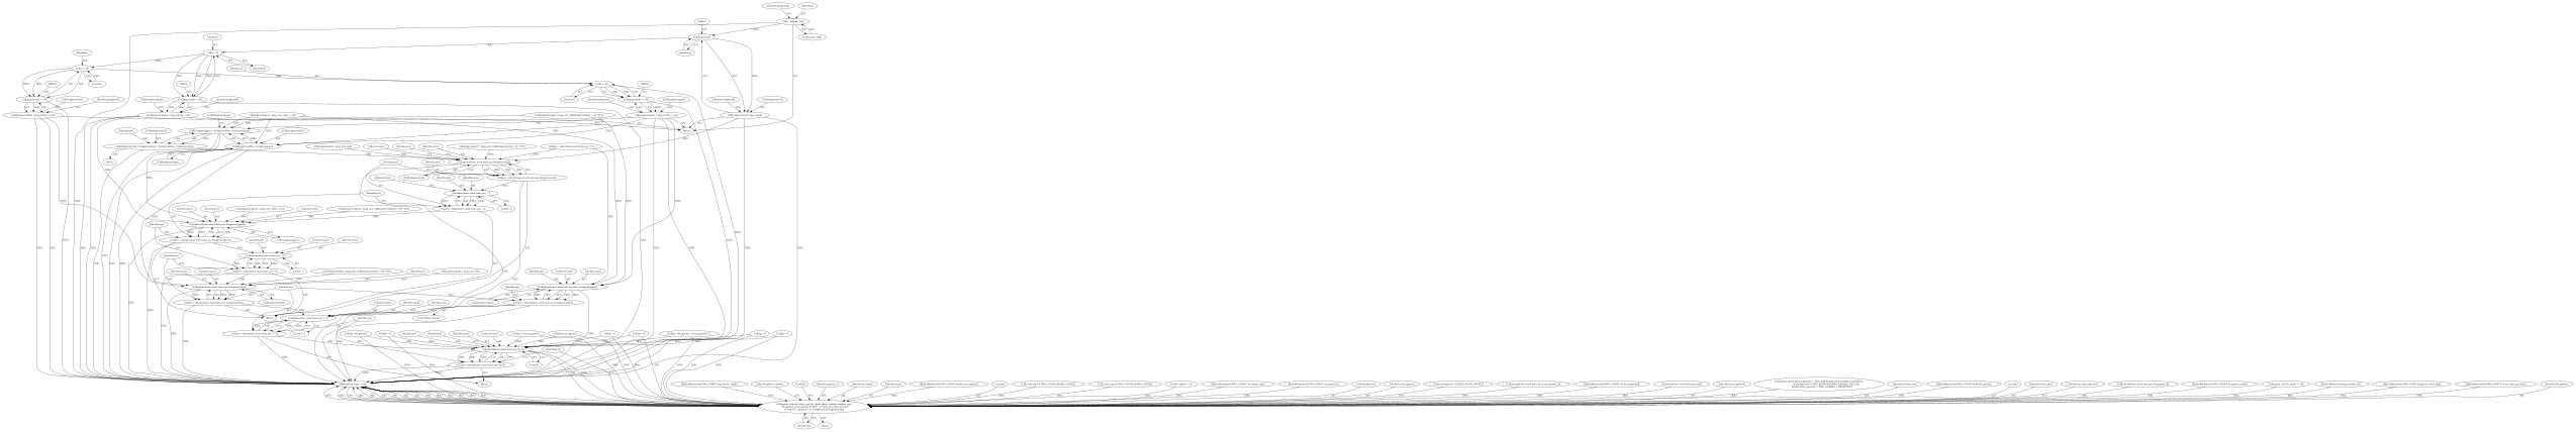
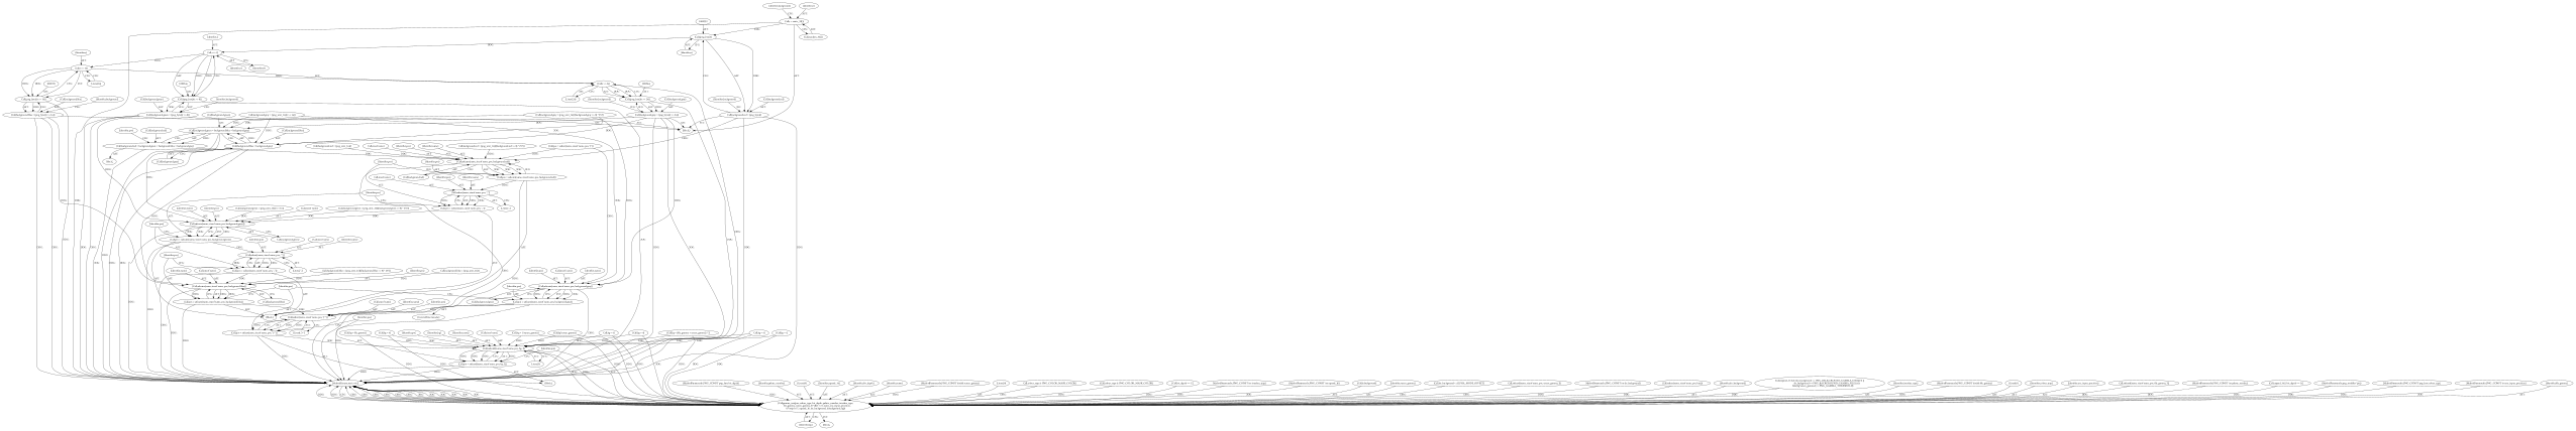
  digraph {
    fontname="EB Garamond"
    node [fontname="EB Garamond"]
    edge [fontname="EB Garamond"]
-   n1 [label="(Call,r = random_32())"]
+   n1 [label="(Call,r = static_32())"]
    n2 [label="(Call,(png_byte)r)"]
    n3 [label="(MethodReturn,static void)"]
    n4 [label="(Block,)"]
    n5 [label="(Call,random_32())"]
    n6 [label="(Call,background.red = (png_byte)r)"]
    n7 [label="(Call,r >> 8)"]
    n8 [label="(Identifier,r)"]
    n9 [label="(Call,gamma_test(pm, colour_type, bit_depth, palette_number, interlace_type,\n      file_gamma, screen_gamma, 0/*sBIT*/, 0, name, use_input_precision,\n 0/*strip 16*/, expand_16, do_background, &background, bg))"]
    n10 [label="(Call,safecatn(name, sizeof name, pos, background.red))"]
    n11 [label="(Call,(png_byte)(r >> 8))"]
    n12 [label="(Call,r >> 16)"]
    n13 [label="(Identifier,8)"]
    n14 [label="(Call,pos = safecatn(name, sizeof name, pos, background.red))"]
    n15 [label="(Call,background.red)"]
    n16 [label="(Call,safecat(name, sizeof name, pos, \",\"))"]
    n17 [label="(Block,)"]
    n18 [label="(Call,pos = safecat(name, sizeof name, pos, \",\"))"]
    n19 [label="(Literal,\",\")"]
    n20 [label="(Call,safecatn(name, sizeof name, pos, background.green))"]
    n21 [label="(Call,pos = safecatn(name, sizeof name, pos, background.green))"]
    n22 [label="(Call,background.green)"]
    n23 [label="(Call,safecat(name, sizeof name, pos, \",\"))"]
    n24 [label="(Call,pos = safecat(name, sizeof name, pos, \",\"))"]
    n25 [label="(Literal,\",\")"]
    n26 [label="(Call,safecatn(name, sizeof name, pos, background.blue))"]
    n27 [label="(Call,pos = safecatn(name, sizeof name, pos, background.blue))"]
    n28 [label="(Call,background.blue)"]
    n29 [label="(Call,safecat(name, sizeof name, pos, \")^\"))"]
    n30 [label="(Call,pos = safecat(name, sizeof name, pos, \")^\"))"]
    n31 [label="(Literal,\")^\")"]
    n32 [label="(Call,safecatd(name, sizeof name, pos, bg, 3))"]
    n33 [label="(Block,)"]
    n34 [label="(Call,pos = safecatd(name, sizeof name, pos, bg, 3))"]
    n35 [label="(Literal,3)"]
    n36 [label="(Identifier,bg)"]
    n37 [label="(Block,)"]
    n38 [label="(Call,background.green = (png_byte)(r >> 8))"]
    n39 [label="(Call,(png_byte)(r >> 16))"]
    n40 [label="(Call,r >> 24)"]
    n41 [label="(Literal,16)"]
    n42 [label="(Call,background.blue = (png_byte)(r >> 16))"]
    n43 [label="(Call,(png_byte)(r >> 24))"]
    n44 [label="(Literal,24)"]
    n45 [label="(Call,background.gray = (png_byte)(r >> 24))"]
    n46 [label="(Call,background.green = background.blue = background.gray)"]
    n47 [label="(Call,background.blue = background.gray)"]
-   n48 [label="(Call,safecatn(name, sizeof name, precision, background.gray))"]
+   n48 [label="(Call,safecatn(name, sizeof name, pos, background.gray))"]
    n49 [label="(Call,background.red = background.green = background.blue = background.gray)"]
    n50 [label="(Call,background.gray)"]
    n51 [label="(Call,pos = safecatn(name, sizeof name, pos, background.gray))"]
    n52 [label="(Call,background.gray)"]
    n53 [label="(Block,)"]
    n54 [label="(ControlStructure,else)"]
    n55 [label="(MethodParameterIn,PNG_CONST png_byte bit_depth)"]
    n56 [label="(Call,background.blue)"]
    n57 [label="(Call,bg = file_gamma)"]
    n58 [label="(Identifier,pos)"]
    n59 [label="(Call,bg = 1/screen_gamma)"]
    n60 [label="(Call,background.blue = (png_uint_16)((background.blue >> 8) * 257))"]
    n61 [label="(Identifier,palette_number)"]
    n62 [label="(Literal,0)"]
    n63 [label="(Identifier,expand_16)"]
    n64 [label="(Call,background.red)"]
    n65 [label="(Identifier,background)"]
    n66 [label="(Identifier,bit_depth)"]
    n67 [label="(Identifier,pos)"]
    n68 [label="(Call,sizeof name)"]
    n69 [label="(Call,background.red = (png_uint_16)r)"]
    n70 [label="(Identifier,background)"]
    n71 [label="(Call,sizeof name)"]
    n72 [label="(Identifier,pos)"]
    n73 [label="(Identifier,name)"]
    n74 [label="(Identifier,name)"]
    n75 [label="(Identifier,r)"]
    n76 [label="(Identifier,background)"]
    n77 [label="(MethodParameterIn,PNG_CONST double screen_gamma)"]
    n78 [label="(Identifier,pos)"]
    n79 [label="(Literal,0)"]
    n80 [label="(Call,colour_type & PNG_COLOR_MASK_COLOR)"]
    n81 [label="(Call,colour_type & PNG_COLOR_MASK_COLOR)"]
    n82 [label="(Call,bg = 4)"]
    n83 [label="(Call,bit_depth == 12)"]
    n84 [label="(MethodParameterIn,PNG_CONST int interlace_type)"]
    n85 [label="(Identifier,pos)"]
    n86 [label="(MethodParameterIn,PNG_CONST int expand_16)"]
    n87 [label="(Call,&background)"]
    n88 [label="(Call,background.red)"]
    n89 [label="(Call,background.green)"]
    n90 [label="(Identifier,pm)"]
    n91 [label="(Call,background.green = (png_uint_16)(r >> 16))"]
    n92 [label="(Call,bg*screen_gamma)"]
    n93 [label="(Identifier,screen_gamma)"]
    n94 [label="(Call,bg = (file_gamma + screen_gamma) / 3)"]
    n95 [label="(Identifier,name)"]
    n96 [label="(Call,background.gray)"]
    n97 [label="(Identifier,bg)"]
    n98 [label="(Identifier,pos)"]
    n99 [label="(Identifier,pos)"]
    n100 [label="(Identifier,name)"]
    n101 [label="(Call,background.green)"]
    n102 [label="(Identifier,pos)"]
    n103 [label="(Call,do_background < ALPHA_MODE_OFFSET)"]
    n104 [label="(Identifier,pos)"]
    n105 [label="(Identifier,r)"]
    n106 [label="(Call,background.gray = (png_uint_16)((background.gray >> 8) * 257))"]
    n107 [label="(Call,background.blue = (png_uint_16)r)"]
    n108 [label="(Call,sizeof name)"]
    n109 [label="(Call,sizeof name)"]
    n110 [label="(Identifier,pos)"]
    n111 [label="(Identifier,name)"]
    n112 [label="(Call,bg = 4)"]
    n113 [label="(Identifier,pos)"]
    n114 [label="(Call,sizeof name)"]
    n115 [label="(Call,sizeof name)"]
    n116 [label="(Call,safecatd(name, sizeof name, pos, screen_gamma, 3))"]
    n117 [label="(Call,background.green = (png_uint_16)((background.green >> 8) * 257))"]
    n118 [label="(Identifier,pos)"]
    n119 [label="(MethodParameterIn,PNG_CONST int do_background)"]
    n120 [label="(Call,safecat(name, sizeof name, pos, base))"]
    n121 [label="(Identifier,name)"]
    n122 [label="(Identifier,background)"]
    n123 [label="(Identifier,do_background)"]
    n124 [label="(Identifier,r)"]
    n125 [label="(Identifier,pos)"]
    n126 [label="(Call,bg = 4)"]
    n127 [label="(Call,expand_16 && (do_background == PNG_BACKGROUND_GAMMA_UNIQUE ||\n                           do_background == PNG_BACKGROUND_GAMMA_FILE) &&\n            fabs(bg*screen_gamma-1) > PNG_GAMMA_THRESHOLD)"]
    n128 [label="(Identifier,background)"]
    n129 [label="(Identifier,interlace_type)"]
    n130 [label="(Identifier,name)"]
    n131 [label="(Identifier,name)"]
    n132 [label="(MethodParameterIn,PNG_CONST double file_gamma)"]
    n133 [label="(Literal,0)"]
    n134 [label="(Identifier,pos)"]
    n135 [label="(Call,bg = 4)"]
    n136 [label="(Identifier,colour_type)"]
    n137 [label="(Identifier,use_input_precision)"]
    n138 [label="(Identifier,pos)"]
    n139 [label="(Call,safecatd(name, sizeof name, pos, file_gamma, 3))"]
    n140 [label="(MethodParameterIn,PNG_CONST int palette_number)"]
    n141 [label="(Call,expand_16 || bit_depth == 16)"]
    n142 [label="(Identifier,name)"]
    n143 [label="(Call,sizeof name)"]
    n144 [label="(Identifier,pos)"]
    n145 [label="(Call,background.red = (png_uint_16)((background.red >> 8) * 257))"]
    n146 [label="(MethodParameterIn,png_modifier *pm)"]
    n147 [label="(MethodParameterIn,PNG_CONST png_byte colour_type)"]
    n148 [label="(MethodParameterIn,PNG_CONST int use_input_precision)"]
    n149 [label="(Call,background.blue)"]
    n150 [label="(Call,pos = safecat(name, sizeof name, pos, \"(\"))"]
    n151 [label="(Identifier,pos)"]
    n152 [label="(Call,bg = 4)"]
    n153 [label="(Identifier,file_gamma)"]
    n154 [label="(Call,background.gray = (png_uint_16)(r >> 16))"]
    n155 [label="(Call,sizeof name)"]
    n156 [label="(Identifier,r)"]
    1000339
    1000346
    1000355
    1000364
    n1 -> n2 [label="DDG: "]
    n1 -> n3 [label="DDG: "]
    n1 -> n4 [label="AST: "]
    n1 -> n5 [label="CFG: "]
    n2 -> n6 [label="AST: "]
    n2 -> n6 [label="DDG: "]
    n2 -> n7 [label="DDG: "]
    n2 -> n8 [label="CFG: "]
    n3 -> n9 [label="CFG: "]
    n5 -> n1 [label="AST: "]
    n6 -> n2 [label="CFG: "]
    n6 -> n3 [label="DDG: "]
    n6 -> n3 [label="DDG: "]
    n6 -> n4 [label="AST: "]
    n6 -> n10 [label="DDG: "]
    n7 -> n11 [label="AST: "]
    n7 -> n11 [label="DDG: "]
    n7 -> n11 [label="DDG: "]
    n7 -> n12 [label="DDG: "]
    n7 -> n13 [label="CFG: "]
    n8 -> n2 [label="AST: "]
    n9 -> n3 [label="DDG: "]
    n9 -> n3 [label="DDG: "]
    n9 -> n3 [label="DDG: "]
    n9 -> n3 [label="DDG: "]
    n9 -> n3 [label="DDG: "]
    n9 -> n3 [label="DDG: "]
    n9 -> n3 [label="DDG: "]
    n9 -> n3 [label="DDG: "]
    n9 -> n3 [label="DDG: "]
    n9 -> n3 [label="DDG: "]
    n9 -> n3 [label="DDG: "]
    n9 -> n3 [label="DDG: "]
    n9 -> n3 [label="DDG: "]
    n9 -> n3 [label="DDG: "]
    n9 -> n36 [label="CFG: "]
    n9 -> n37 [label="AST: "]
    n10 -> n3 [label="DDG: "]
    n10 -> n14 [label="AST: "]
    n10 -> n14 [label="DDG: "]
    n10 -> n14 [label="DDG: "]
    n10 -> n14 [label="DDG: "]
    n10 -> n15 [label="CFG: "]
    n11 -> n3 [label="DDG: "]
    n11 -> n7 [label="CFG: "]
    n11 -> n38 [label="AST: "]
    n11 -> n38 [label="DDG: "]
    n12 -> n39 [label="AST: "]
    n12 -> n39 [label="DDG: "]
    n12 -> n39 [label="DDG: "]
    n12 -> n40 [label="DDG: "]
    n12 -> n41 [label="CFG: "]
    n13 -> n7 [label="AST: "]
    n14 -> n3 [label="DDG: "]
    n14 -> n10 [label="CFG: "]
    n14 -> n16 [label="DDG: "]
    n14 -> n17 [label="AST: "]
    n15 -> n10 [label="AST: "]
    n16 -> n18 [label="AST: "]
    n16 -> n18 [label="DDG: "]
    n16 -> n18 [label="DDG: "]
    n16 -> n18 [label="DDG: "]
    n16 -> n19 [label="CFG: "]
    n18 -> n16 [label="CFG: "]
    n18 -> n17 [label="AST: "]
    n18 -> n20 [label="DDG: "]
    n19 -> n16 [label="AST: "]
    n20 -> n3 [label="DDG: "]
    n20 -> n21 [label="AST: "]
    n20 -> n21 [label="DDG: "]
    n20 -> n21 [label="DDG: "]
    n20 -> n21 [label="DDG: "]
    n20 -> n22 [label="CFG: "]
    n21 -> n3 [label="DDG: "]
    n21 -> n17 [label="AST: "]
    n21 -> n20 [label="CFG: "]
    n21 -> n23 [label="DDG: "]
    n22 -> n20 [label="AST: "]
    n23 -> n24 [label="AST: "]
    n23 -> n24 [label="DDG: "]
    n23 -> n24 [label="DDG: "]
    n23 -> n24 [label="DDG: "]
    n23 -> n25 [label="CFG: "]
    n24 -> n3 [label="DDG: "]
    n24 -> n17 [label="AST: "]
    n24 -> n23 [label="CFG: "]
    n24 -> n26 [label="DDG: "]
    n25 -> n23 [label="AST: "]
    n26 -> n3 [label="DDG: "]
    n26 -> n27 [label="AST: "]
    n26 -> n27 [label="DDG: "]
    n26 -> n27 [label="DDG: "]
    n26 -> n27 [label="DDG: "]
    n26 -> n28 [label="CFG: "]
    n27 -> n3 [label="DDG: "]
    n27 -> n17 [label="AST: "]
    n27 -> n26 [label="CFG: "]
    n27 -> n29 [label="DDG: "]
    n28 -> n26 [label="AST: "]
    n29 -> n30 [label="AST: "]
    n29 -> n30 [label="DDG: "]
    n29 -> n30 [label="DDG: "]
    n29 -> n30 [label="DDG: "]
    n29 -> n31 [label="CFG: "]
    n30 -> n3 [label="DDG: "]
    n30 -> n29 [label="CFG: "]
    n30 -> n32 [label="DDG: "]
    n30 -> n33 [label="AST: "]
    n31 -> n29 [label="AST: "]
    n32 -> n9 [label="DDG: "]
    n32 -> n9 [label="DDG: "]
    n32 -> n34 [label="AST: "]
    n32 -> n34 [label="DDG: "]
    n32 -> n34 [label="DDG: "]
    n32 -> n34 [label="DDG: "]
    n32 -> n34 [label="DDG: "]
    n32 -> n35 [label="CFG: "]
    n34 -> n3 [label="DDG: "]
    n34 -> n3 [label="DDG: "]
    n34 -> n32 [label="CFG: "]
    n34 -> n33 [label="AST: "]
    n35 -> n32 [label="AST: "]
    n36 -> n9 [label="AST: "]
    n38 -> n3 [label="DDG: "]
    n38 -> n3 [label="DDG: "]
    n38 -> n4 [label="AST: "]
    n38 -> n11 [label="CFG: "]
    n38 -> n20 [label="DDG: "]
    n39 -> n3 [label="DDG: "]
    n39 -> n12 [label="CFG: "]
    n39 -> n42 [label="AST: "]
    n39 -> n42 [label="DDG: "]
    n40 -> n3 [label="DDG: "]
    n40 -> n43 [label="AST: "]
    n40 -> n43 [label="DDG: "]
    n40 -> n43 [label="DDG: "]
    n40 -> n44 [label="CFG: "]
    n41 -> n12 [label="CFG: "]
    n42 -> n3 [label="DDG: "]
    n42 -> n3 [label="DDG: "]
    n42 -> n4 [label="AST: "]
    n42 -> n26 [label="DDG: "]
    n42 -> n39 [label="CFG: "]
    n43 -> n3 [label="DDG: "]
    n43 -> n40 [label="CFG: "]
    n43 -> n45 [label="AST: "]
    n43 -> n45 [label="DDG: "]
    n44 -> n40 [label="AST: "]
    n45 -> n3 [label="DDG: "]
    n45 -> n3 [label="DDG: "]
    n45 -> n4 [label="AST: "]
    n45 -> n43 [label="CFG: "]
    n45 -> n46 [label="DDG: "]
    n45 -> n47 [label="DDG: "]
    n45 -> n48 [label="DDG: "]
    n46 -> n3 [label="DDG: "]
    n46 -> n20 [label="DDG: "]
    n46 -> n47 [label="CFG: "]
    n46 -> n49 [label="AST: "]
    n46 -> n49 [label="DDG: "]
    n47 -> n3 [label="DDG: "]
    n47 -> n3 [label="DDG: "]
    n47 -> n26 [label="DDG: "]
    n47 -> n46 [label="AST: "]
    n47 -> n46 [label="DDG: "]
    n47 -> n50 [label="CFG: "]
    n48 -> n3 [label="DDG: "]
    n48 -> n51 [label="AST: "]
    n48 -> n51 [label="DDG: "]
    n48 -> n51 [label="DDG: "]
    n48 -> n51 [label="DDG: "]
    n48 -> n52 [label="CFG: "]
    n49 -> n3 [label="DDG: "]
    n49 -> n10 [label="DDG: "]
    n49 -> n46 [label="CFG: "]
    n49 -> n53 [label="AST: "]
    n50 -> n47 [label="AST: "]
    n51 -> n3 [label="DDG: "]
    n51 -> n29 [label="DDG: "]
    n51 -> n48 [label="CFG: "]
    n51 -> n54 [label="AST: "]
    n52 -> n48 [label="AST: "]
    n55 -> n9 [label="DDG: "]
    n56 -> n42 [label="AST: "]
    n57 -> n9 [label="DDG: "]
    n57 -> n32 [label="DDG: "]
    n58 -> n24 [label="CFG: "]
    n58 -> n27 [label="AST: "]
    n59 -> n9 [label="DDG: "]
    n59 -> n32 [label="DDG: "]
    n60 -> n26 [label="DDG: "]
    n61 -> n9 [label="AST: "]
    n62 -> n9 [label="AST: "]
    n63 -> n9 [label="AST: "]
    n64 -> n6 [label="AST: "]
    n65 -> n1 [label="CFG: "]
    n66 -> n9 [label="AST: "]
    n67 -> n48 [label="AST: "]
    n68 -> n32 [label="AST: "]
    n69 -> n10 [label="DDG: "]
    n70 -> n38 [label="CFG: "]
    n71 -> n23 [label="AST: "]
    n72 -> n29 [label="AST: "]
    n73 -> n9 [label="AST: "]
    n74 -> n20 [label="AST: "]
    n75 -> n7 [label="AST: "]
    n76 -> n42 [label="CFG: "]
    n77 -> n9 [label="DDG: "]
    n78 -> n20 [label="AST: "]
    n79 -> n9 [label="AST: "]
    n80 -> n9 [label="DDG: "]
    n81 -> n9 [label="DDG: "]
    n82 -> n9 [label="DDG: "]
    n82 -> n32 [label="DDG: "]
    n83 -> n9 [label="DDG: "]
    n84 -> n9 [label="DDG: "]
    n85 -> n32 [label="AST: "]
    n86 -> n9 [label="DDG: "]
    n87 -> n9 [label="AST: "]
    n88 -> n49 [label="AST: "]
    n89 -> n38 [label="AST: "]
    n90 -> n9 [label="AST: "]
    n90 -> n34 [label="CFG: "]
    n91 -> n20 [label="DDG: "]
    n92 -> n9 [label="DDG: "]
    n92 -> n32 [label="DDG: "]
    n93 -> n9 [label="AST: "]
    n94 -> n9 [label="DDG: "]
    n94 -> n32 [label="DDG: "]
    n95 -> n23 [label="AST: "]
    n96 -> n45 [label="AST: "]
    n97 -> n32 [label="AST: "]
    n98 -> n26 [label="AST: "]
    n99 -> n30 [label="CFG: "]
    n99 -> n34 [label="AST: "]
    n100 -> n32 [label="AST: "]
    n101 -> n46 [label="AST: "]
    n102 -> n18 [label="CFG: "]
    n102 -> n21 [label="AST: "]
    n103 -> n9 [label="DDG: "]
    n104 -> n16 [label="AST: "]
    n105 -> n12 [label="AST: "]
    n106 -> n46 [label="DDG: "]
    n106 -> n47 [label="DDG: "]
    n106 -> n48 [label="DDG: "]
    n107 -> n26 [label="DDG: "]
    n108 -> n48 [label="AST: "]
    n109 -> n29 [label="AST: "]
    n110 -> n51 [label="AST: "]
    n111 -> n29 [label="AST: "]
    n112 -> n9 [label="DDG: "]
    n112 -> n32 [label="DDG: "]
    n113 -> n23 [label="AST: "]
    n114 -> n20 [label="AST: "]
    n115 -> n10 [label="AST: "]
    n116 -> n9 [label="DDG: "]
    n117 -> n20 [label="DDG: "]
    n118 -> n10 [label="AST: "]
    n119 -> n9 [label="DDG: "]
    n120 -> n9 [label="DDG: "]
    n121 -> n48 [label="AST: "]
    n122 -> n45 [label="CFG: "]
    n123 -> n9 [label="AST: "]
    n124 -> n1 [label="AST: "]
    n125 -> n27 [label="CFG: "]
    n125 -> n30 [label="AST: "]
    n125 -> n51 [label="CFG: "]
    n126 -> n9 [label="DDG: "]
    n126 -> n32 [label="DDG: "]
    n127 -> n9 [label="DDG: "]
    n128 -> n6 [label="CFG: "]
    n129 -> n9 [label="AST: "]
    n130 -> n26 [label="AST: "]
    n131 -> n10 [label="AST: "]
    n132 -> n9 [label="DDG: "]
    n133 -> n9 [label="AST: "]
    n134 -> n14 [label="AST: "]
    n135 -> n9 [label="DDG: "]
    n135 -> n32 [label="DDG: "]
    n136 -> n9 [label="AST: "]
    n137 -> n9 [label="AST: "]
    n138 -> n14 [label="CFG: "]
    n138 -> n18 [label="AST: "]
    n139 -> n9 [label="DDG: "]
    n140 -> n9 [label="DDG: "]
    n141 -> n9 [label="DDG: "]
    n142 -> n16 [label="AST: "]
    n143 -> n26 [label="AST: "]
    n144 -> n21 [label="CFG: "]
    n144 -> n24 [label="AST: "]
    n145 -> n10 [label="DDG: "]
    n146 -> n9 [label="DDG: "]
    n147 -> n9 [label="DDG: "]
    n148 -> n9 [label="DDG: "]
    n149 -> n47 [label="AST: "]
    n150 -> n10 [label="DDG: "]
    n150 -> n48 [label="DDG: "]
    n151 -> n49 [label="CFG: "]
    n152 -> n9 [label="DDG: "]
    n152 -> n32 [label="DDG: "]
    n153 -> n9 [label="AST: "]
    n154 -> n46 [label="DDG: "]
    n154 -> n47 [label="DDG: "]
    n154 -> n48 [label="DDG: "]
    n155 -> n16 [label="AST: "]
    n156 -> n40 [label="AST: "]
    1000339 -> n2 [label="AST: "]
    1000346 -> n11 [label="AST: "]
    1000355 -> n39 [label="AST: "]
    1000364 -> n43 [label="AST: "]
  }
